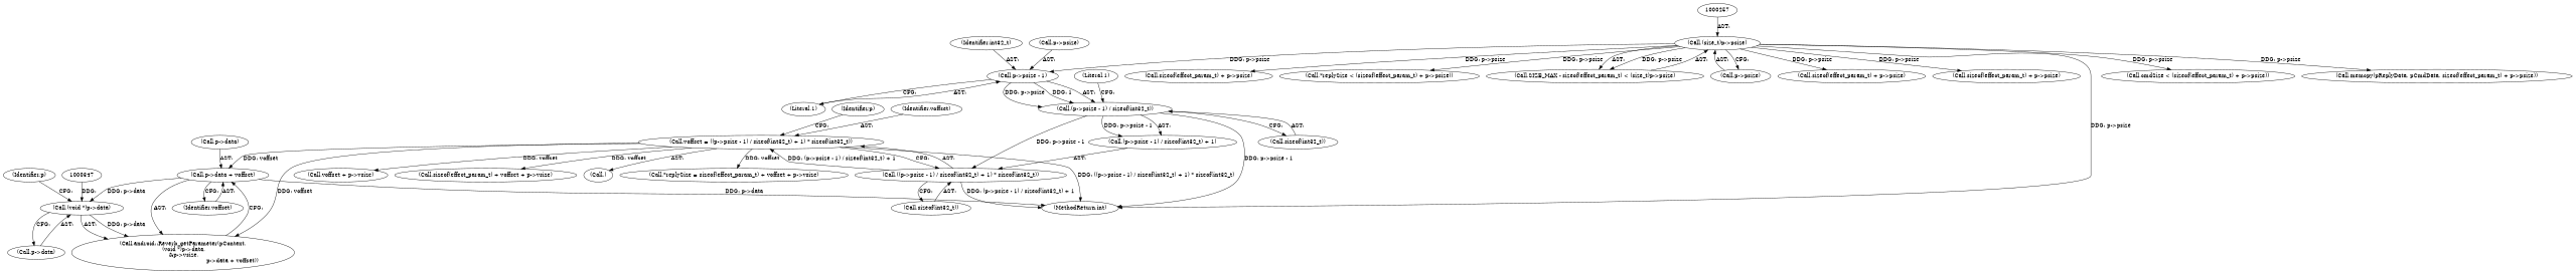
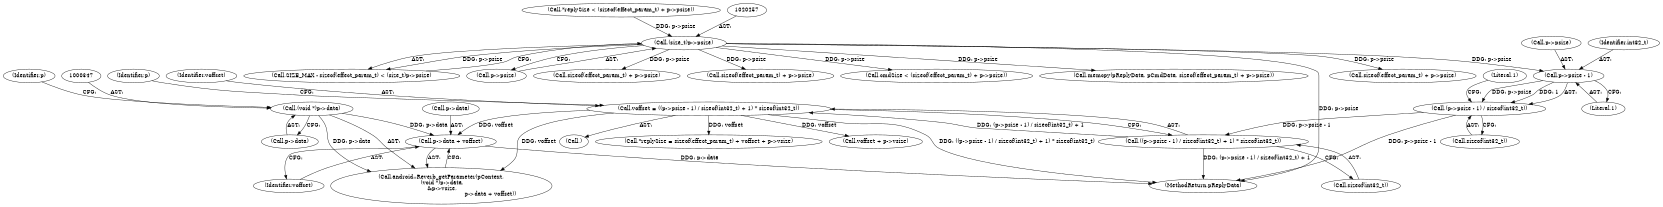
  digraph {
    fontname="DejaVu Serif"
    node [fontname="DejaVu Serif"]
    edge [fontname="DejaVu Serif"]
    n1 [label="(Call,p->data + voffset)"]
    n2 [label="(Identifier,voffset)"]
    n3 [label="(Call,android::Reverb_getParameter(pContext,\n (void *)p->data,\n &p->vsize,\n                                                          p->data + voffset))"]
-   n4 [label="(MethodReturn,int)"]
+   n4 [label="(MethodReturn,pReplyData)"]
    n5 [label="(Call,(void *)p->data)"]
    n6 [label="(Call,p->data)"]
    n7 [label="(Call,voffset = ((p->psize - 1) / sizeof(int32_t) + 1) * sizeof(int32_t))"]
    n8 [label="(Call,((p->psize - 1) / sizeof(int32_t) + 1) * sizeof(int32_t))"]
    n9 [label="(Call,voffset + p->vsize)"]
-   n10 [label="(Call,sizeof(effect_param_t) + voffset + p->vsize)"]
    n11 [label="(Call,)"]
    n12 [label="(Call,*replySize = sizeof(effect_param_t) + voffset + p->vsize)"]
    n13 [label="(Call,sizeof(int32_t))"]
    n14 [label="(Call,(p->psize - 1) / sizeof(int32_t))"]
    n15 [label="(Call,sizeof(int32_t))"]
-   n16 [label="(Call,(p->psize - 1) / sizeof(int32_t) + 1)"]
    n17 [label="(Call,p->psize - 1)"]
    n18 [label="(Literal,1)"]
    n19 [label="(Call,(size_t)p->psize)"]
    n20 [label="(Call,p->psize)"]
    n21 [label="(Call,cmdSize < (sizeof(effect_param_t) + p->psize))"]
    n22 [label="(Call,memcpy(pReplyData, pCmdData, sizeof(effect_param_t) + p->psize))"]
    n23 [label="(Call,sizeof(effect_param_t) + p->psize)"]
    n24 [label="(Call,*replySize < (sizeof(effect_param_t) + p->psize))"]
    n25 [label="(Call,SIZE_MAX - sizeof(effect_param_t) < (size_t)p->psize)"]
    n26 [label="(Call,sizeof(effect_param_t) + p->psize)"]
    n27 [label="(Call,sizeof(effect_param_t) + p->psize)"]
-   n28 [label="(Identifier,int32_t)"]
+   n28 [label="(Identifier,int82_t)"]
    n29 [label="(Identifier,p)"]
    n30 [label="(Literal,1)"]
    n31 [label="(Call,p->data)"]
    n32 [label="(Identifier,voffset)"]
    n33 [label="(Call,p->psize)"]
    n34 [label="(Identifier,p)"]
    1000347
-   1000257
+   1000257 [label=1020257]
    n1 -> n2 [label="CFG: "]
    n1 -> n3 [label="AST: "]
    n1 -> n4 [label="DDG: p->data"]
    n2 -> n1 [label="AST: "]
    n3 -> n1 [label="CFG: "]
-   n1 -> n5 [label="DDG: p->data"]
+   n5 -> n1 [label="DDG: p->data"]
    n5 -> n3 [label="AST: "]
    n5 -> n3 [label="DDG: p->data"]
    n5 -> n6 [label="CFG: "]
    n6 -> n5 [label="AST: "]
    n7 -> n1 [label="DDG: voffset"]
    n7 -> n3 [label="DDG: voffset"]
    n7 -> n4 [label="DDG: ((p->psize - 1) / sizeof(int32_t) + 1) * sizeof(int32_t)"]
    n7 -> n8 [label="CFG: "]
    n7 -> n9 [label="DDG: voffset"]
-   n7 -> n10 [label="DDG: voffset"]
    n7 -> n11 [label="AST: "]
    n7 -> n12 [label="DDG: voffset"]
    n8 -> n4 [label="DDG: (p->psize - 1) / sizeof(int32_t) + 1"]
    n8 -> n7 [label="AST: "]
    n8 -> n7 [label="DDG: (p->psize - 1) / sizeof(int32_t) + 1"]
    n8 -> n13 [label="CFG: "]
    n13 -> n8 [label="AST: "]
    n14 -> n4 [label="DDG: p->psize - 1"]
    n14 -> n8 [label="DDG: p->psize - 1"]
    n14 -> n15 [label="CFG: "]
-   n14 -> n16 [label="AST: "]
-   n14 -> n16 [label="DDG: p->psize - 1"]
    n15 -> n14 [label="AST: "]
-   n16 -> n8 [label="AST: "]
    n17 -> n14 [label="AST: "]
    n17 -> n14 [label="DDG: p->psize"]
    n17 -> n14 [label="DDG: 1"]
    n17 -> n18 [label="CFG: "]
    n18 -> n17 [label="AST: "]
    n19 -> n4 [label="DDG: p->psize"]
    n19 -> n17 [label="DDG: p->psize"]
    n19 -> n20 [label="CFG: "]
    n19 -> n21 [label="DDG: p->psize"]
    n19 -> n22 [label="DDG: p->psize"]
    n19 -> n23 [label="DDG: p->psize"]
-   n19 -> n24 [label="DDG: p->psize"]
+   n24 -> n19 [label="DDG: p->psize"]
    n19 -> n25 [label="AST: "]
    n19 -> n25 [label="DDG: p->psize"]
    n19 -> n26 [label="DDG: p->psize"]
    n19 -> n27 [label="DDG: p->psize"]
    n20 -> n19 [label="AST: "]
-   n25 -> n19 [label="AST: "]
+   n25 -> n19 [label="CFG: "]
    n28 -> n17 [label="AST: "]
    n29 -> n7 [label="CFG: "]
    n30 -> n14 [label="CFG: "]
    n31 -> n1 [label="AST: "]
    n32 -> n7 [label="AST: "]
    n33 -> n17 [label="AST: "]
    n34 -> n5 [label="CFG: "]
-   1000347 -> n5 [label="DDG: "]
+   1000347 -> n5 [label="AST: "]
    1000257 -> n19 [label="AST: "]
  }
